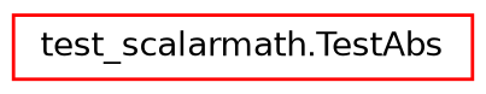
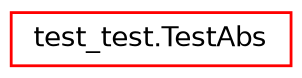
  digraph {
    rankdir=LR
-   n1 [color=red fillcolor=white fontname=Helvetica fontsize=10 height=0.2 label="test_scalarmath.TestAbs" shape=record style=filled width=0.4]
+   n1 [color=red fillcolor=white fontname=Helvetica fontsize=10 height=0.2 label="test_test.TestAbs" shape=record style=filled width=0.4]
  }
